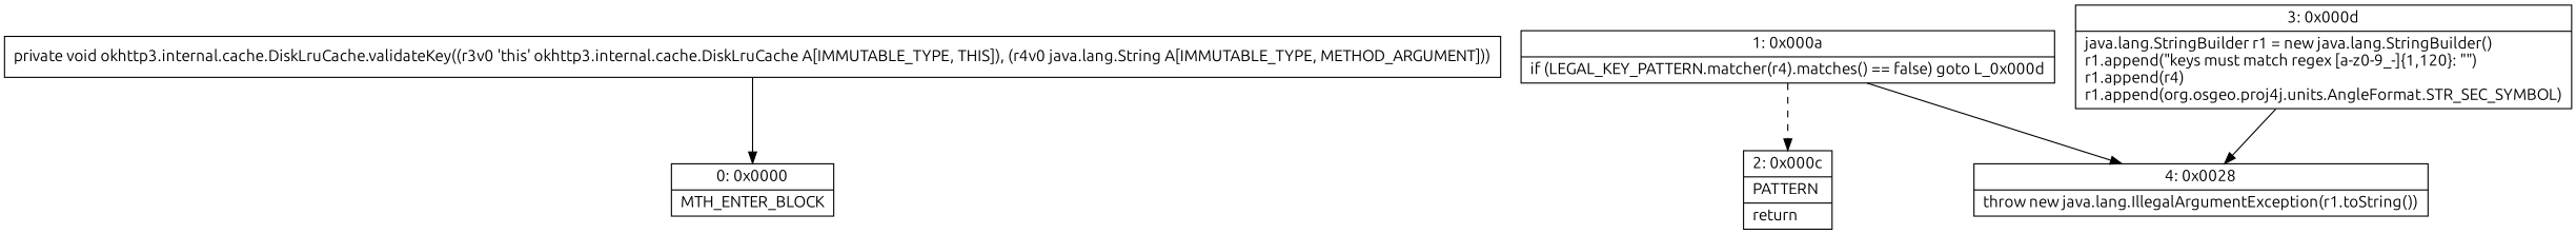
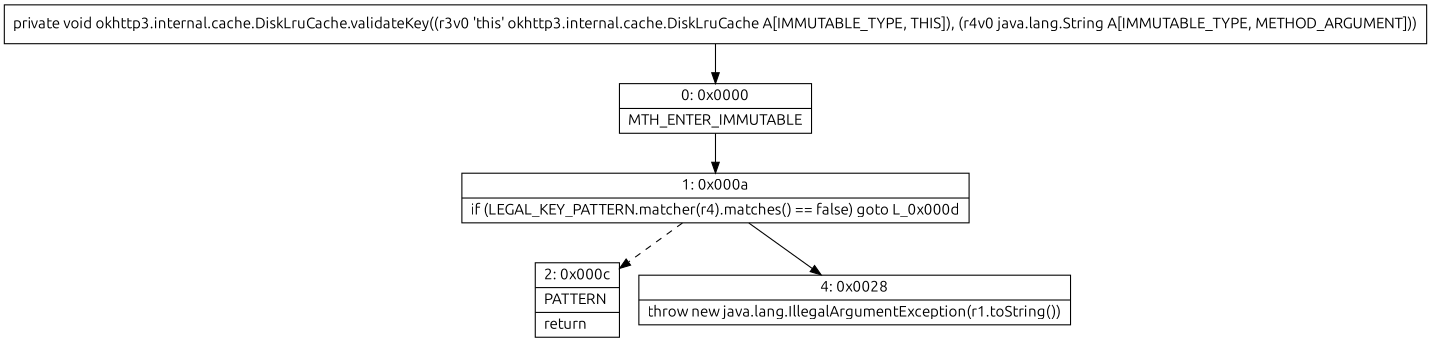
  digraph {
    fontname=Ubuntu
    node [fontname=Ubuntu shape=record]
    edge [fontname=Ubuntu]
-   n1 [label="{0\:\ 0x0000|MTH_ENTER_BLOCK\l}"]
+   n1 [label="{0\:\ 0x0000|MTH_ENTER_IMMUTABLE\l}"]
    n2 [label="{1\:\ 0x000a|if (LEGAL_KEY_PATTERN.matcher(r4).matches() == false) goto L_0x000d\l}"]
    n3 [label="{2\:\ 0x000c|PATTERN\l|return\l}"]
    n4 [label="{4\:\ 0x0028|throw new java.lang.IllegalArgumentException(r1.toString())\l}"]
-   n5 [label="{3\:\ 0x000d|java.lang.StringBuilder r1 = new java.lang.StringBuilder()\lr1.append(\"keys must match regex [a\-z0\-9_\-]\{1,120\}: \"\")\lr1.append(r4)\lr1.append(org.osgeo.proj4j.units.AngleFormat.STR_SEC_SYMBOL)\l}"]
    n6 [label="{private void okhttp3.internal.cache.DiskLruCache.validateKey((r3v0 'this' okhttp3.internal.cache.DiskLruCache A[IMMUTABLE_TYPE, THIS]), (r4v0 java.lang.String A[IMMUTABLE_TYPE, METHOD_ARGUMENT])) }"]
+   n1 -> n2
    n2 -> n3 [style=dashed]
    n2 -> n4
-   n5 -> n4
    n6 -> n1
  }
